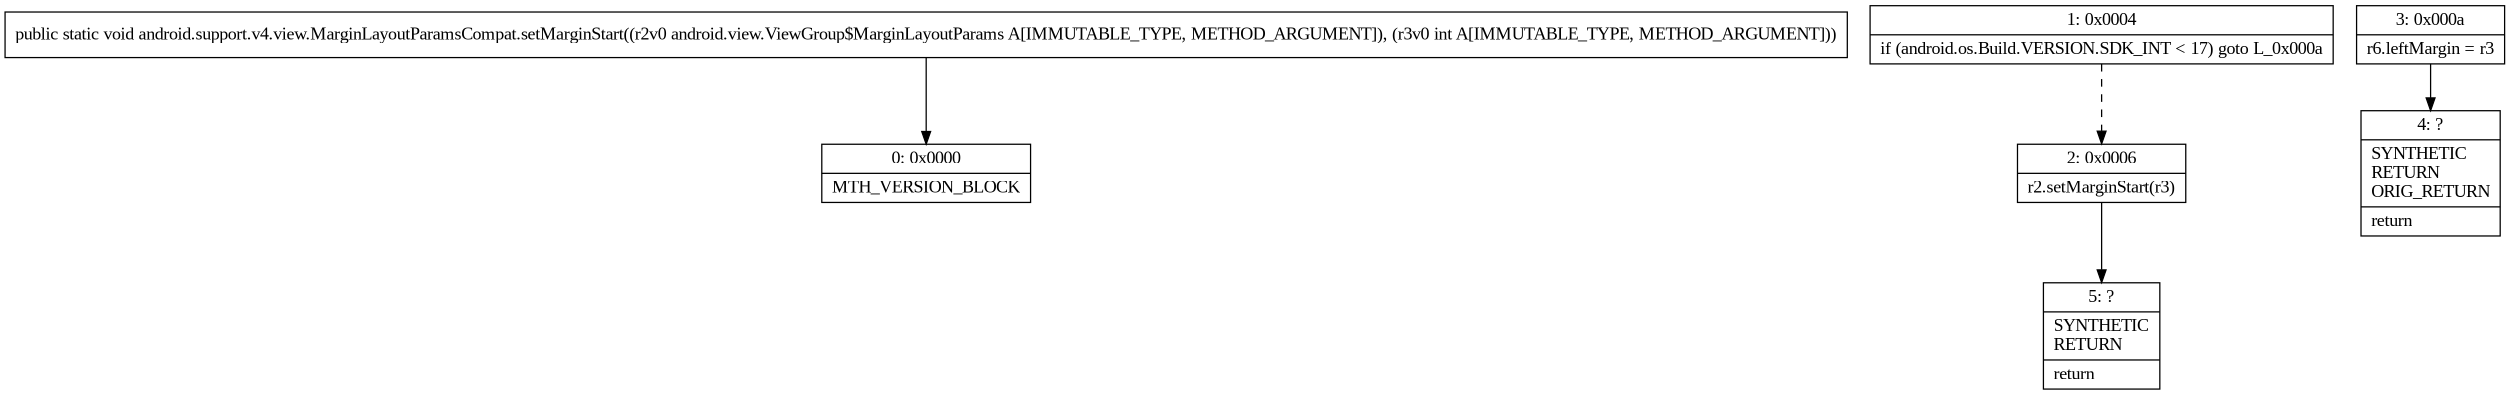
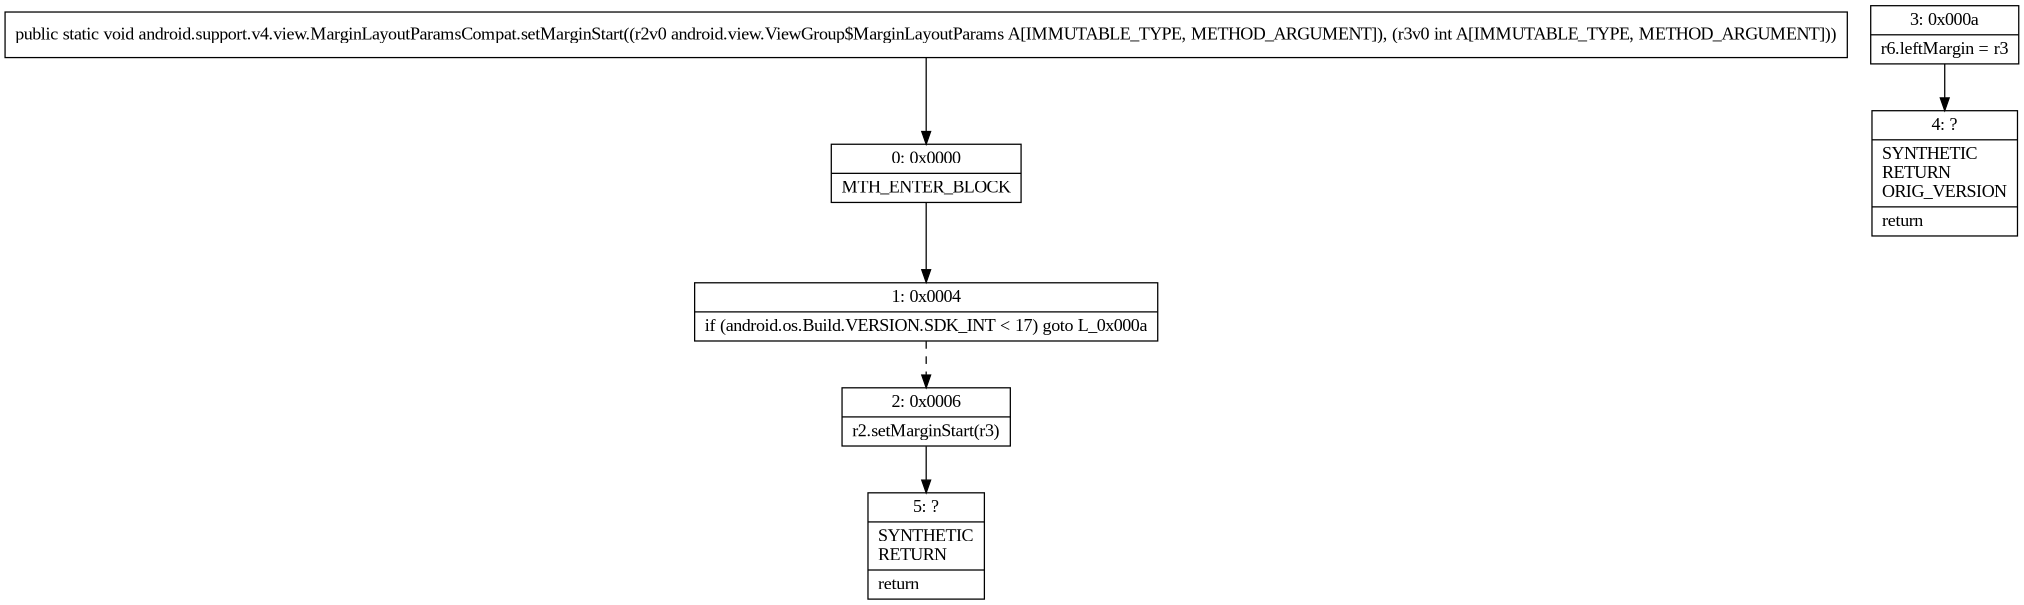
  digraph {
    fontname="Liberation Serif"
    node [fontname="Liberation Serif" shape=record]
    edge [fontname="Liberation Serif"]
-   n1 [label="{0\:\ 0x0000|MTH_VERSION_BLOCK\l}"]
+   n1 [label="{0\:\ 0x0000|MTH_ENTER_BLOCK\l}"]
    n2 [label="{1\:\ 0x0004|if (android.os.Build.VERSION.SDK_INT \< 17) goto L_0x000a\l}"]
    n3 [label="{2\:\ 0x0006|r2.setMarginStart(r3)\l}"]
    n4 [label="{5\:\ ?|SYNTHETIC\lRETURN\l|return\l}"]
    n5 [label="{3\:\ 0x000a|r6.leftMargin = r3\l}"]
-   n6 [label="{4\:\ ?|SYNTHETIC\lRETURN\lORIG_RETURN\l|return\l}"]
+   n6 [label="{4\:\ ?|SYNTHETIC\lRETURN\lORIG_VERSION\l|return\l}"]
    n7 [label="{public static void android.support.v4.view.MarginLayoutParamsCompat.setMarginStart((r2v0 android.view.ViewGroup$MarginLayoutParams A[IMMUTABLE_TYPE, METHOD_ARGUMENT]), (r3v0 int A[IMMUTABLE_TYPE, METHOD_ARGUMENT])) }"]
+   n1 -> n2
    n2 -> n3 [style=dashed]
    n3 -> n4
    n5 -> n6
    n7 -> n1
  }
